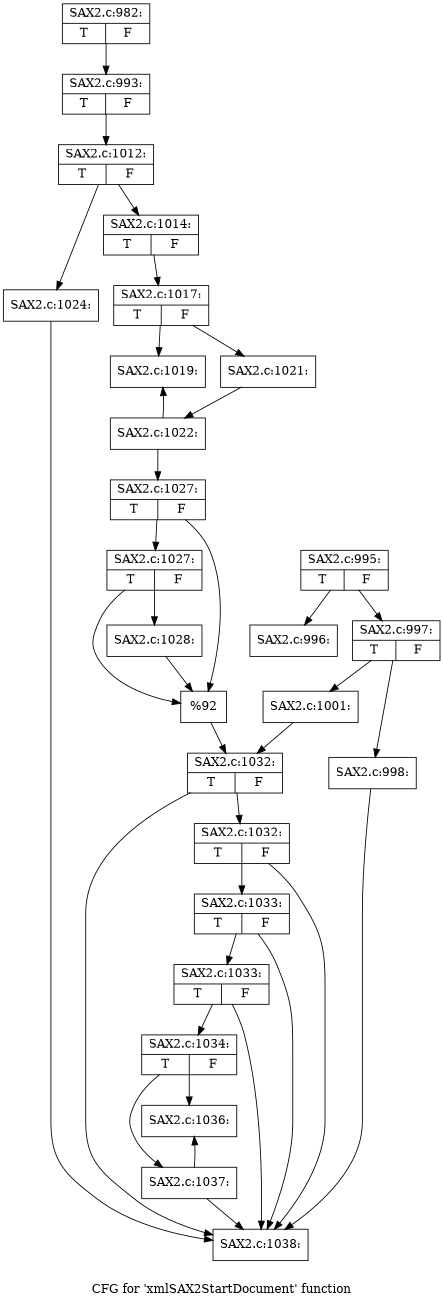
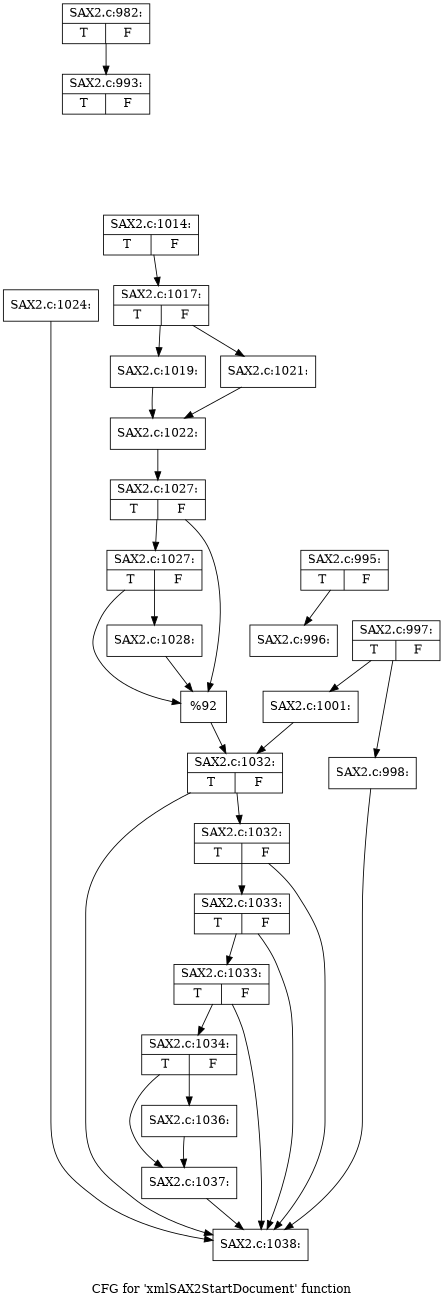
  digraph {
    fontname="DejaVu Serif"
    label="CFG for 'xmlSAX2StartDocument' function"
    node [fontname="DejaVu Serif" shape=record]
    edge [fontname="DejaVu Serif"]
    n1 [label="{SAX2.c:982:|{<s0>T|<s1>F}}"]
    n2 [label="{SAX2.c:993:|{<s0>T|<s1>F}}"]
-   n3 [label="{SAX2.c:1012:|{<s0>T|<s1>F}}"]
    n4 [label="{SAX2.c:1038:}"]
    n5 [label="{SAX2.c:995:|{<s0>T|<s1>F}}"]
    n6 [label="{SAX2.c:996:}"]
    n7 [label="{SAX2.c:997:|{<s0>T|<s1>F}}"]
    n8 [label="{SAX2.c:1014:|{<s0>T|<s1>F}}"]
    n9 [label="{SAX2.c:1024:}"]
    n10 [label="{SAX2.c:998:}"]
    n11 [label="{SAX2.c:1001:}"]
    n12 [label="{SAX2.c:1017:|{<s0>T|<s1>F}}"]
    n13 [label="{SAX2.c:1032:|{<s0>T|<s1>F}}"]
    n14 [label="{SAX2.c:1032:|{<s0>T|<s1>F}}"]
    n15 [label="{SAX2.c:1033:|{<s0>T|<s1>F}}"]
    n16 [label="{SAX2.c:1019:}"]
    n17 [label="{SAX2.c:1021:}"]
    n18 [label="{SAX2.c:1022:}"]
    n19 [label="{SAX2.c:1027:|{<s0>T|<s1>F}}"]
    n20 [label="{SAX2.c:1027:|{<s0>T|<s1>F}}"]
    n21 [label="{%92}"]
    n22 [label="{SAX2.c:1028:}"]
    n23 [label="{SAX2.c:1033:|{<s0>T|<s1>F}}"]
    n24 [label="{SAX2.c:1034:|{<s0>T|<s1>F}}"]
    n25 [label="{SAX2.c:1036:}"]
    n26 [label="{SAX2.c:1037:}"]
    n1 -> n2
-   n2 -> n3
-   n3 -> n8
-   n3 -> n9
    n5 -> n6
-   n5 -> n7
    n7 -> n10
    n7 -> n11
    n8 -> n12
    n9 -> n4
    n10 -> n4
    n11 -> n13
    n12 -> n16
    n12 -> n17
    n13 -> n4
    n13 -> n14
    n14 -> n4
    n14 -> n15
    n15 -> n4
    n15 -> n23
-   n18 -> n16
+   n16 -> n18
    n17 -> n18
    n18 -> n19
    n19 -> n20
    n19 -> n21
    n20 -> n21
    n20 -> n22
    n21 -> n13
    n22 -> n21
    n23 -> n4
    n23 -> n24
    n24 -> n25
    n24 -> n26
-   n26 -> n25
+   n25 -> n26
    n26 -> n4
  }
